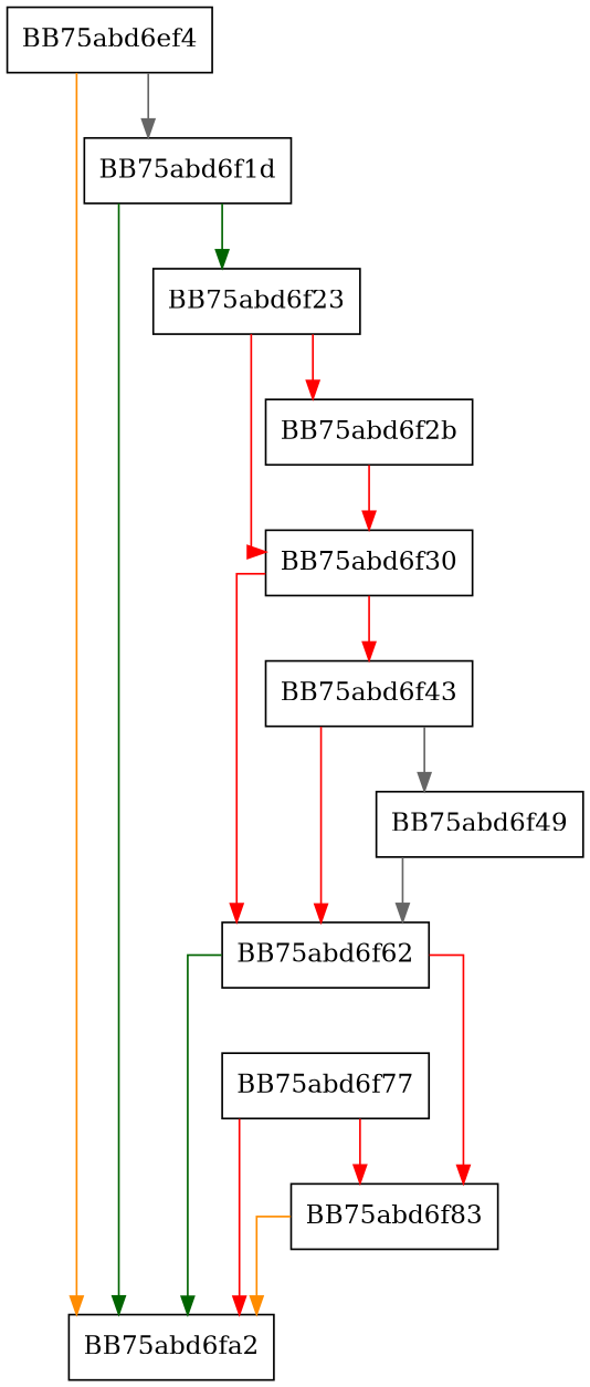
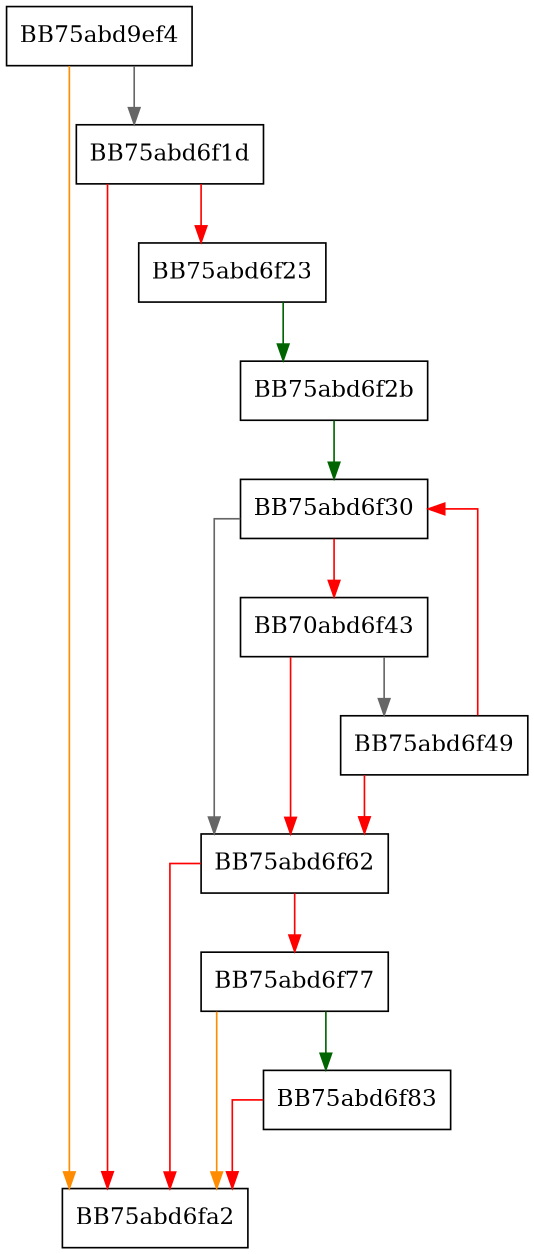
  digraph {
    splines=ortho
    node [shape=box]
    edge [color=red]
-   BB75abd6ef4
+   BB75abd6ef4 [label=BB75abd9ef4]
    BB75abd6fa2
    BB75abd6f1d
    BB75abd6f23
    BB75abd6f30
    BB75abd6f2b
    BB75abd6f62
-   BB75abd6f43
+   BB75abd6f43 [label=BB70abd6f43]
    BB75abd6f77
    BB75abd6f49
    BB75abd6f83
    BB75abd6ef4 -> BB75abd6fa2 [color=darkorange]
    BB75abd6ef4 -> BB75abd6f1d [color=gray40]
-   BB75abd6f1d -> BB75abd6fa2 [color=darkgreen]
-   BB75abd6f1d -> BB75abd6f23 [color=darkgreen]
-   BB75abd6f23 -> BB75abd6f30
-   BB75abd6f23 -> BB75abd6f2b
-   BB75abd6f30 -> BB75abd6f62
+   BB75abd6f1d -> BB75abd6fa2
+   BB75abd6f1d -> BB75abd6f23
+   BB75abd6f49 -> BB75abd6f30
+   BB75abd6f23 -> BB75abd6f2b [color=darkgreen]
+   BB75abd6f30 -> BB75abd6f62 [color=gray40]
    BB75abd6f30 -> BB75abd6f43
-   BB75abd6f2b -> BB75abd6f30
-   BB75abd6f62 -> BB75abd6fa2 [color=darkgreen]
-   BB75abd6f62 -> BB75abd6f83
+   BB75abd6f2b -> BB75abd6f30 [color=darkgreen]
+   BB75abd6f62 -> BB75abd6fa2
+   BB75abd6f62 -> BB75abd6f77
    BB75abd6f43 -> BB75abd6f62
    BB75abd6f43 -> BB75abd6f49 [color=gray40]
-   BB75abd6f77 -> BB75abd6fa2
-   BB75abd6f77 -> BB75abd6f83
-   BB75abd6f49 -> BB75abd6f62 [color=gray40]
-   BB75abd6f83 -> BB75abd6fa2 [color=darkorange]
+   BB75abd6f77 -> BB75abd6fa2 [color=darkorange]
+   BB75abd6f77 -> BB75abd6f83 [color=darkgreen]
+   BB75abd6f49 -> BB75abd6f62
+   BB75abd6f83 -> BB75abd6fa2
  }
